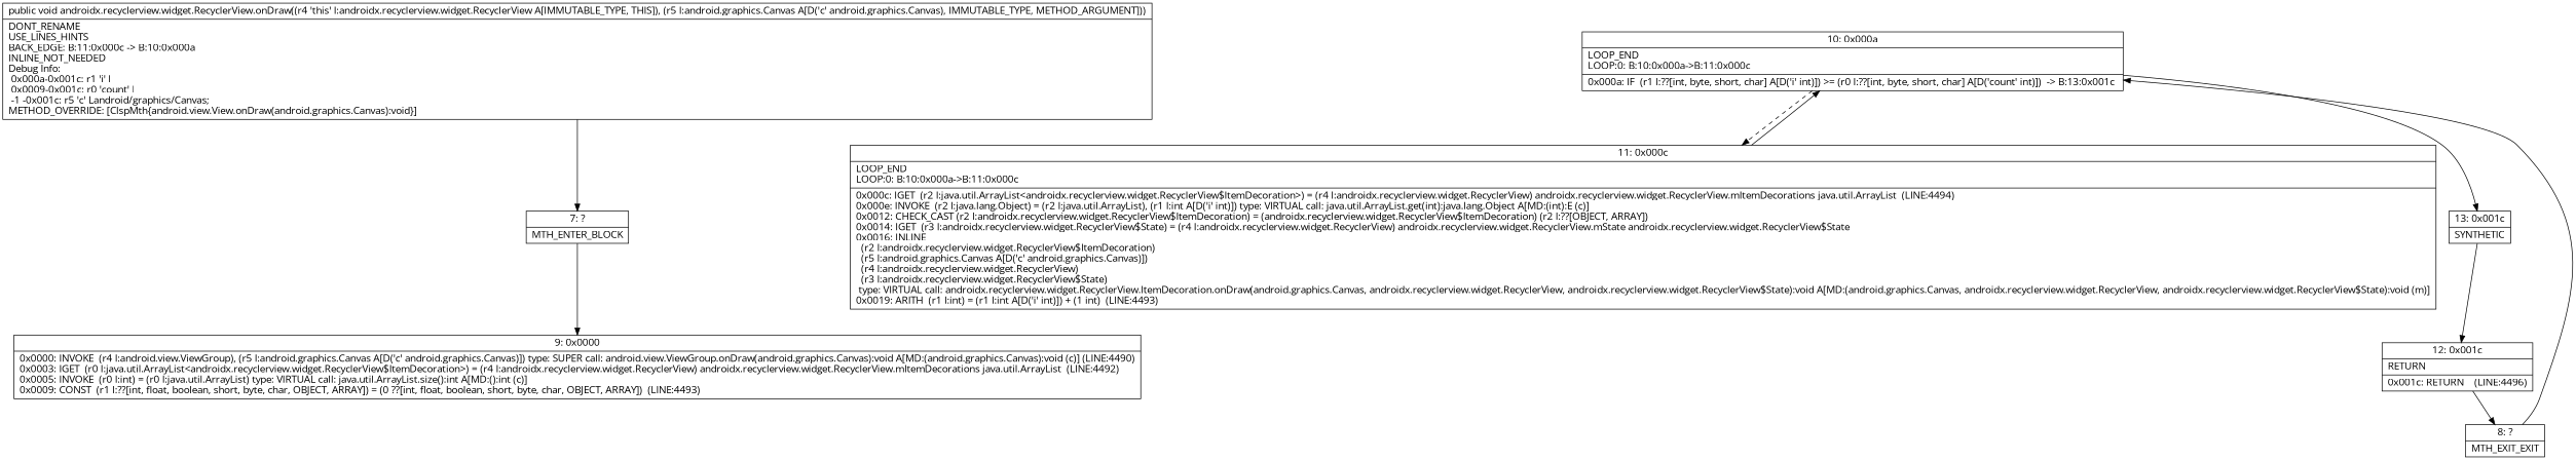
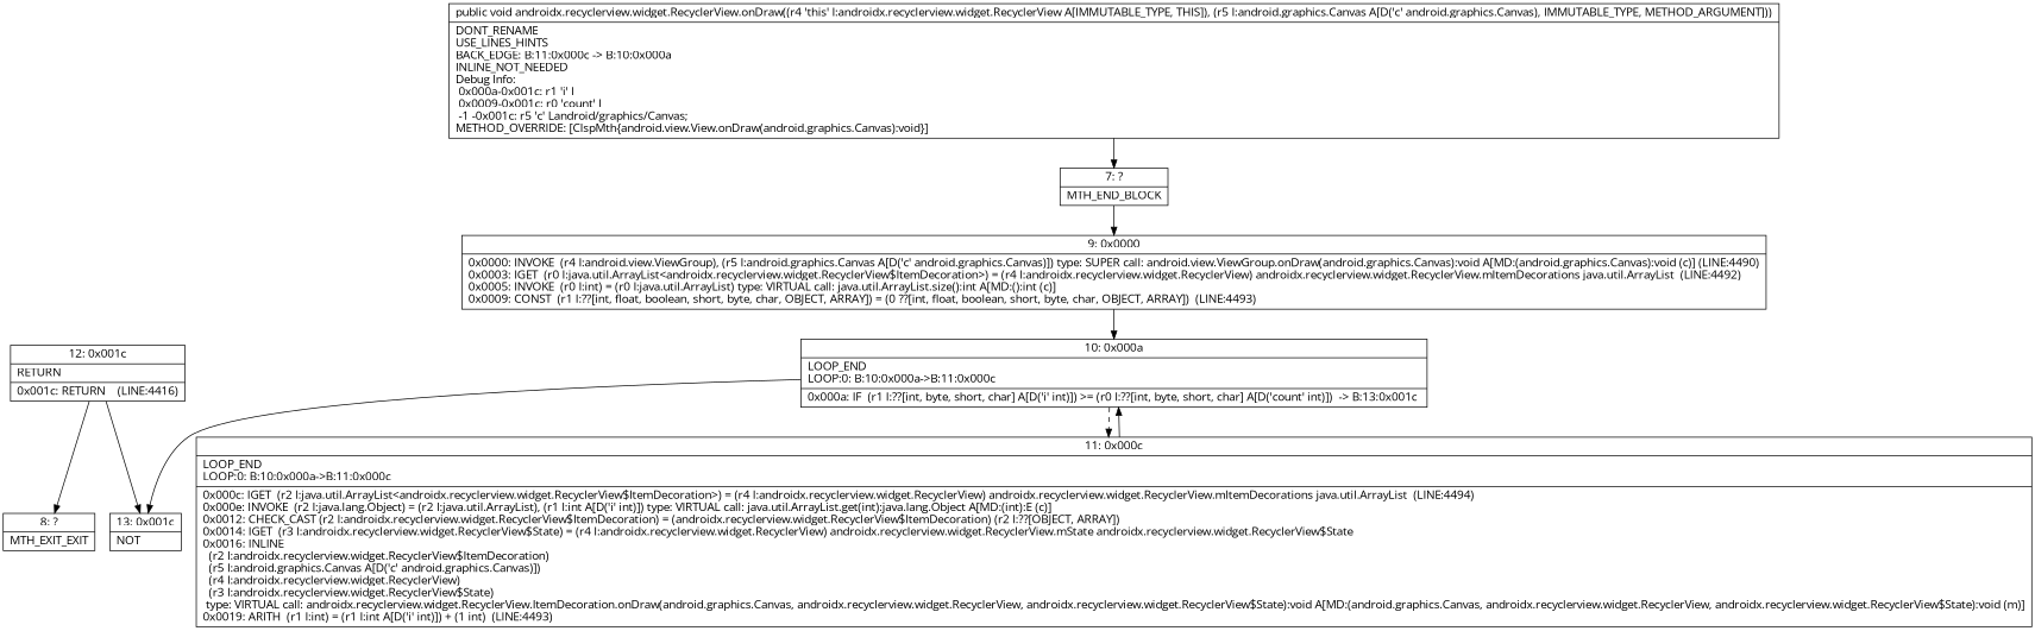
  digraph {
    fontname="Open Sans"
    node [fontname="Open Sans" shape=record]
    edge [fontname="Open Sans"]
-   n1 [label="{7\:\ ?|MTH_ENTER_BLOCK\l}"]
+   n1 [label="{7\:\ ?|MTH_END_BLOCK\l}"]
    n2 [label="{9\:\ 0x0000|0x0000: INVOKE  (r4 I:android.view.ViewGroup), (r5 I:android.graphics.Canvas A[D('c' android.graphics.Canvas)]) type: SUPER call: android.view.ViewGroup.onDraw(android.graphics.Canvas):void A[MD:(android.graphics.Canvas):void (c)] (LINE:4490)\l0x0003: IGET  (r0 I:java.util.ArrayList\<androidx.recyclerview.widget.RecyclerView$ItemDecoration\>) = (r4 I:androidx.recyclerview.widget.RecyclerView) androidx.recyclerview.widget.RecyclerView.mItemDecorations java.util.ArrayList  (LINE:4492)\l0x0005: INVOKE  (r0 I:int) = (r0 I:java.util.ArrayList) type: VIRTUAL call: java.util.ArrayList.size():int A[MD:():int (c)]\l0x0009: CONST  (r1 I:??[int, float, boolean, short, byte, char, OBJECT, ARRAY]) = (0 ??[int, float, boolean, short, byte, char, OBJECT, ARRAY])  (LINE:4493)\l}"]
    n3 [label="{10\:\ 0x000a|LOOP_END\lLOOP:0: B:10:0x000a\-\>B:11:0x000c\l|0x000a: IF  (r1 I:??[int, byte, short, char] A[D('i' int)]) \>= (r0 I:??[int, byte, short, char] A[D('count' int)])  \-\> B:13:0x001c \l}"]
    n4 [label="{11\:\ 0x000c|LOOP_END\lLOOP:0: B:10:0x000a\-\>B:11:0x000c\l|0x000c: IGET  (r2 I:java.util.ArrayList\<androidx.recyclerview.widget.RecyclerView$ItemDecoration\>) = (r4 I:androidx.recyclerview.widget.RecyclerView) androidx.recyclerview.widget.RecyclerView.mItemDecorations java.util.ArrayList  (LINE:4494)\l0x000e: INVOKE  (r2 I:java.lang.Object) = (r2 I:java.util.ArrayList), (r1 I:int A[D('i' int)]) type: VIRTUAL call: java.util.ArrayList.get(int):java.lang.Object A[MD:(int):E (c)]\l0x0012: CHECK_CAST (r2 I:androidx.recyclerview.widget.RecyclerView$ItemDecoration) = (androidx.recyclerview.widget.RecyclerView$ItemDecoration) (r2 I:??[OBJECT, ARRAY]) \l0x0014: IGET  (r3 I:androidx.recyclerview.widget.RecyclerView$State) = (r4 I:androidx.recyclerview.widget.RecyclerView) androidx.recyclerview.widget.RecyclerView.mState androidx.recyclerview.widget.RecyclerView$State \l0x0016: INLINE  \l  (r2 I:androidx.recyclerview.widget.RecyclerView$ItemDecoration)\l  (r5 I:android.graphics.Canvas A[D('c' android.graphics.Canvas)])\l  (r4 I:androidx.recyclerview.widget.RecyclerView)\l  (r3 I:androidx.recyclerview.widget.RecyclerView$State)\l type: VIRTUAL call: androidx.recyclerview.widget.RecyclerView.ItemDecoration.onDraw(android.graphics.Canvas, androidx.recyclerview.widget.RecyclerView, androidx.recyclerview.widget.RecyclerView$State):void A[MD:(android.graphics.Canvas, androidx.recyclerview.widget.RecyclerView, androidx.recyclerview.widget.RecyclerView$State):void (m)]\l0x0019: ARITH  (r1 I:int) = (r1 I:int A[D('i' int)]) + (1 int)  (LINE:4493)\l}"]
-   n5 [label="{13\:\ 0x001c|SYNTHETIC\l}"]
-   n6 [label="{12\:\ 0x001c|RETURN\l|0x001c: RETURN    (LINE:4496)\l}"]
+   n5 [label="{13\:\ 0x001c|NOT\l}"]
+   n6 [label="{12\:\ 0x001c|RETURN\l|0x001c: RETURN    (LINE:4416)\l}"]
    n7 [label="{8\:\ ?|MTH_EXIT_EXIT\l}"]
    n8 [label="{public void androidx.recyclerview.widget.RecyclerView.onDraw((r4 'this' I:androidx.recyclerview.widget.RecyclerView A[IMMUTABLE_TYPE, THIS]), (r5 I:android.graphics.Canvas A[D('c' android.graphics.Canvas), IMMUTABLE_TYPE, METHOD_ARGUMENT]))  | DONT_RENAME\lUSE_LINES_HINTS\lBACK_EDGE: B:11:0x000c \-\> B:10:0x000a\lINLINE_NOT_NEEDED\lDebug Info:\l  0x000a\-0x001c: r1 'i' I\l  0x0009\-0x001c: r0 'count' I\l  \-1 \-0x001c: r5 'c' Landroid\/graphics\/Canvas;\lMETHOD_OVERRIDE: [ClspMth\{android.view.View.onDraw(android.graphics.Canvas):void\}]\l}"]
    n1 -> n2
-   n7 -> n3
+   n2 -> n3
    n3 -> n4 [style=dashed]
    n3 -> n5
    n4 -> n3
-   n5 -> n6
+   n6 -> n5
    n6 -> n7
    n8 -> n1
  }
